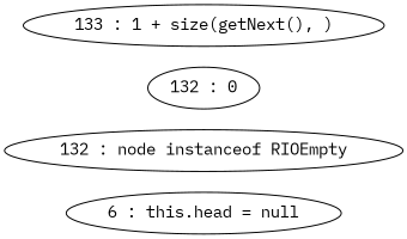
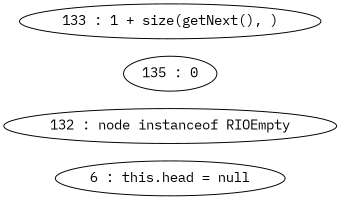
  digraph {
    rankdir=LR
    fontname="IBM Plex Mono"
    node [fontname="IBM Plex Mono"]
    "6 : this.head = null"
    "132 : node instanceof RIOEmpty"
-   "132 : 0"
+   "132 : 0" [label="135 : 0"]
    "133 : 1 + size(getNext(), )"
  }
